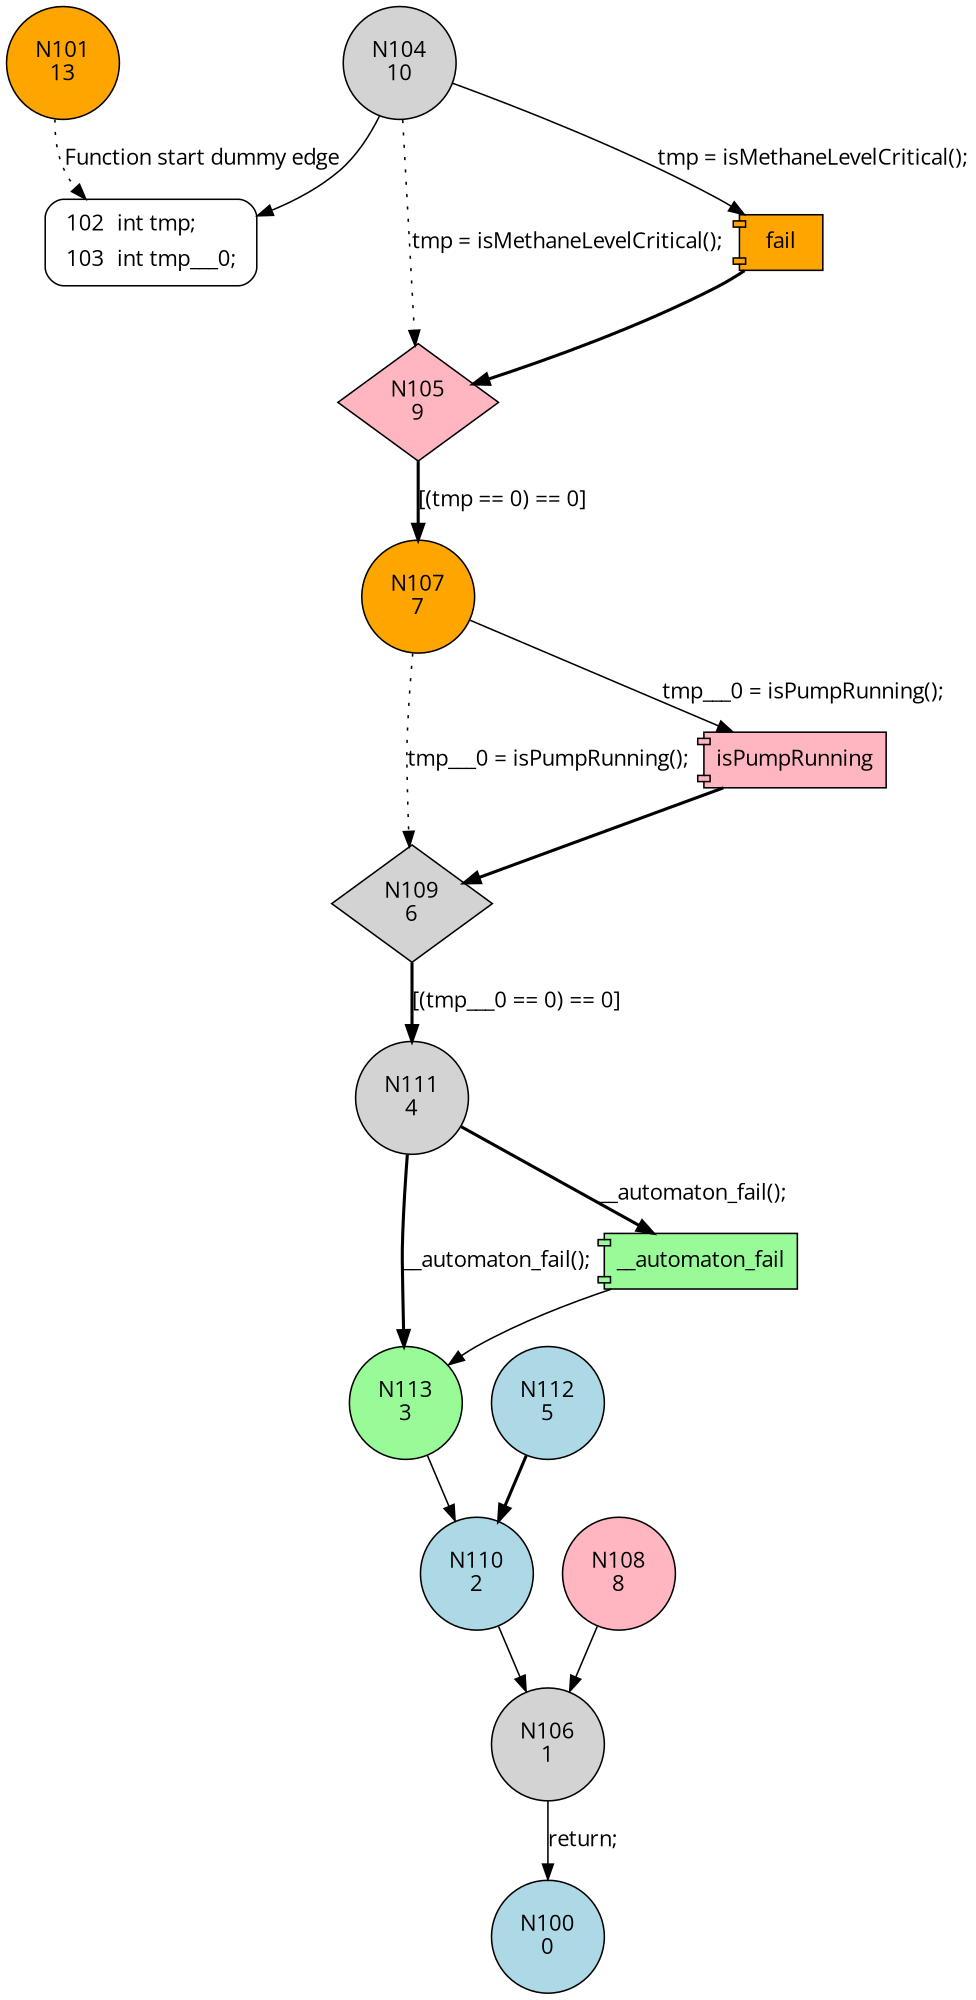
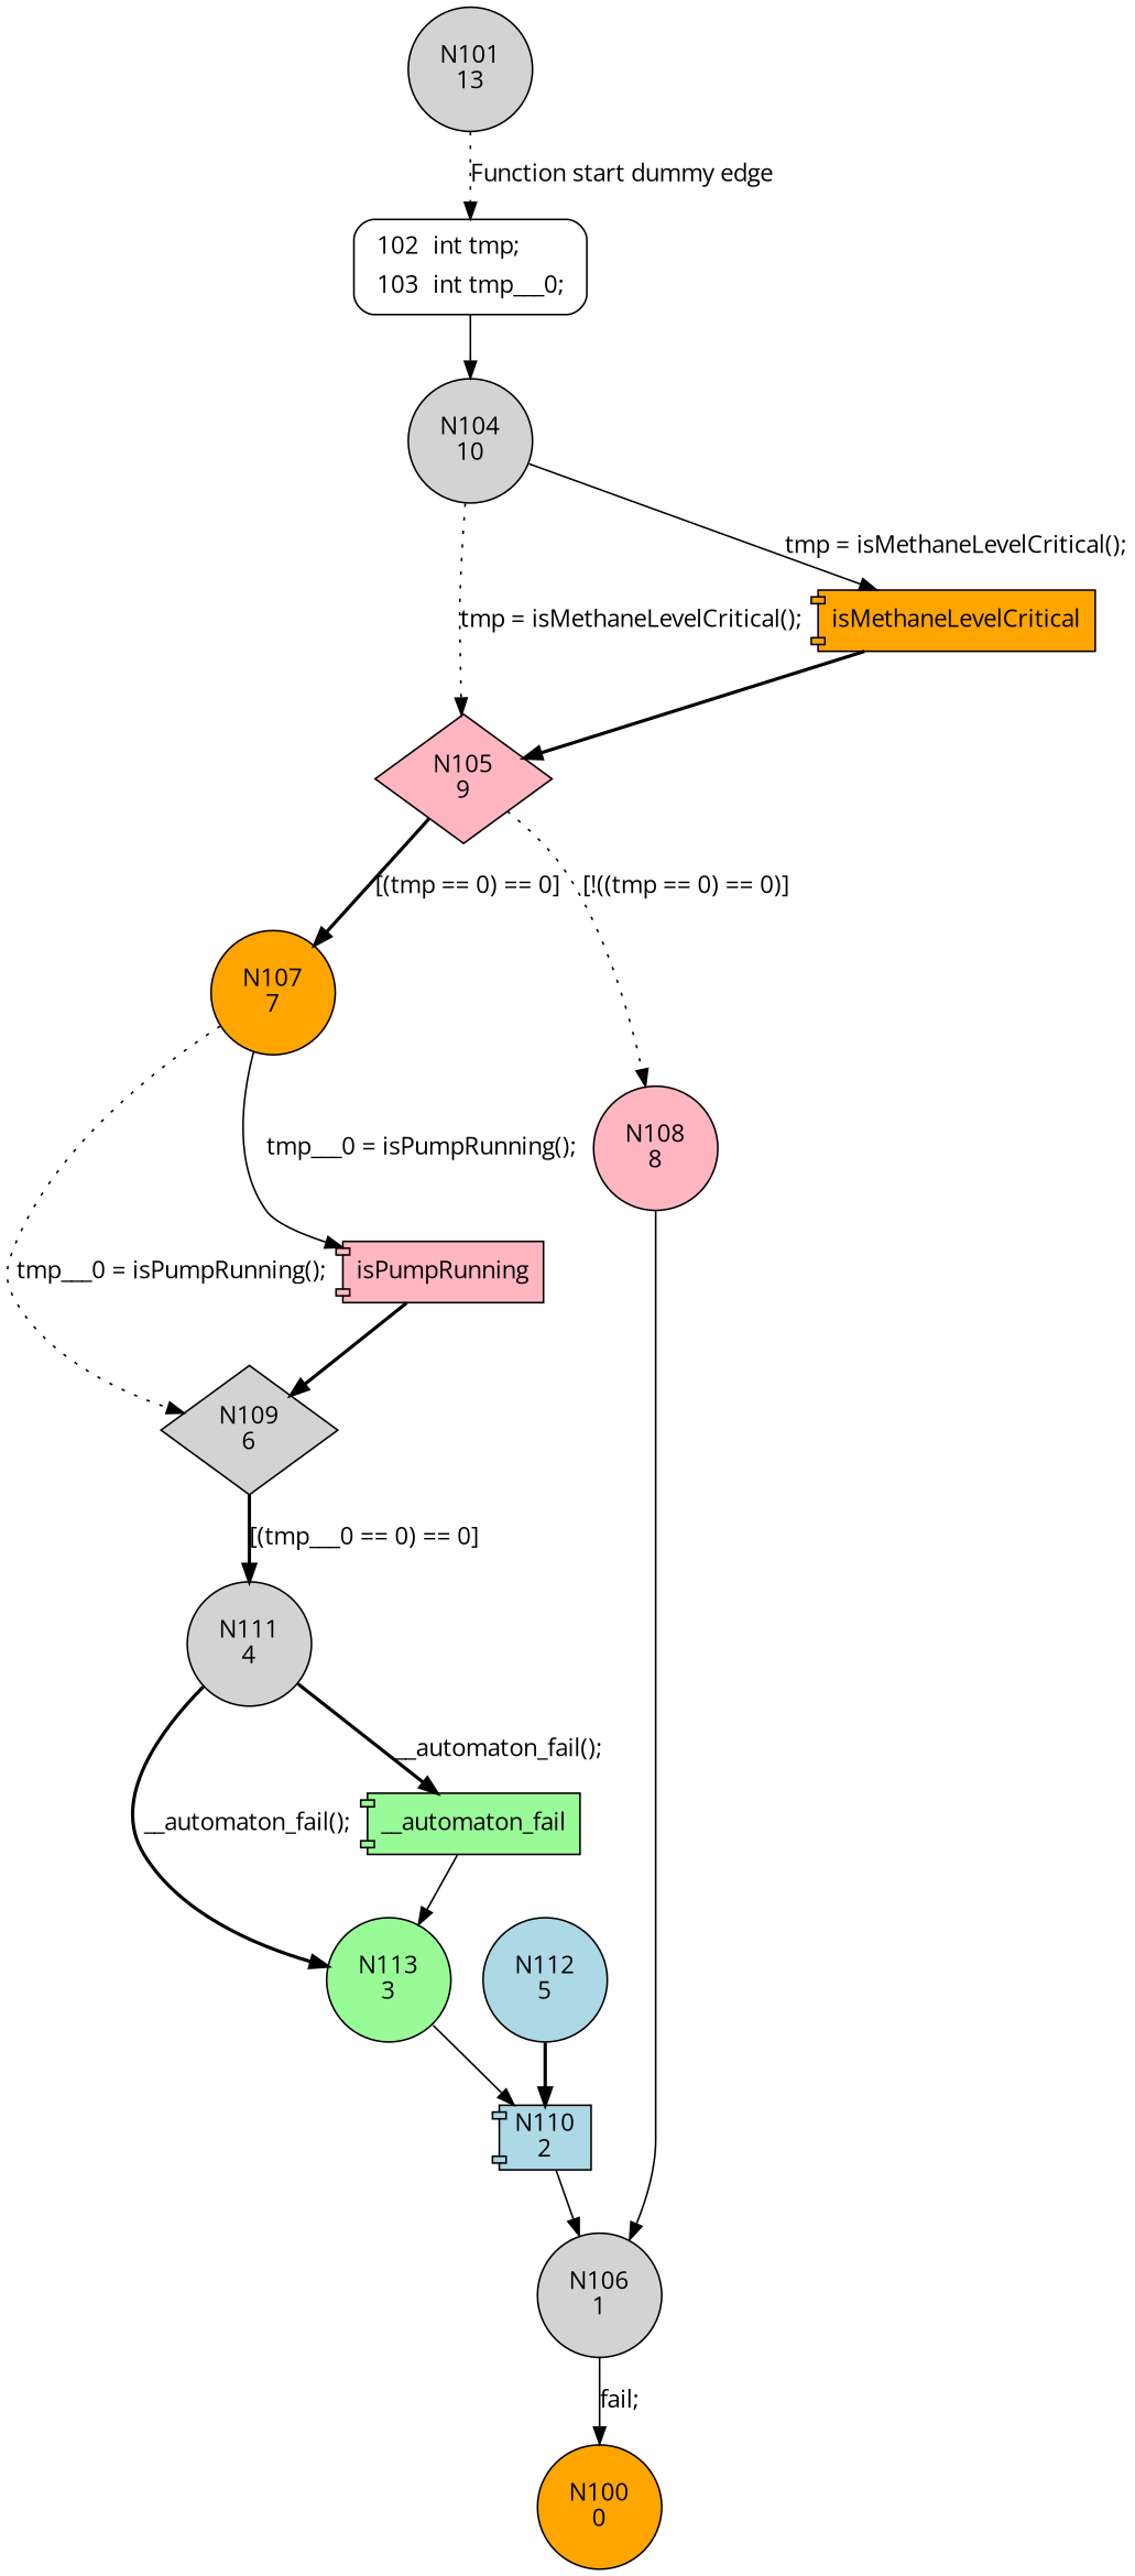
  digraph {
    fontname="Open Sans"
    node [fillcolor=lightgrey fontname="Open Sans" shape=circle style=filled]
    edge [fontname="Open Sans" style=solid]
-   n1 [fillcolor=orange label="N101\n13"]
+   n1 [label="N101\n13"]
    n2 [fillcolor=white label=<<table border="0" cellborder="0" cellpadding="3" bgcolor="white"><tr><td align="right">102</td><td align="left">int tmp;</td></tr><tr><td align="right">103</td><td align="left">int tmp___0;</td></tr></table>> penwidth=1 shape=Mrecord style="filled,bold"]
    n3 [label="N104\n10"]
    n4 [fillcolor=lightpink label="N105\n9" shape=diamond]
-   n5 [fillcolor=orange label=fail shape=component]
+   n5 [fillcolor=orange label=isMethaneLevelCritical shape=component]
    n6 [fillcolor=orange label="N107\n7"]
    n7 [fillcolor=lightpink label="N108\n8"]
    n8 [label="N109\n6" shape=diamond]
    n9 [fillcolor=lightpink label=isPumpRunning shape=component]
    n10 [label="N106\n1"]
    n11 [label="N111\n4"]
-   n12 [fillcolor=lightblue label="N100\n0"]
+   n12 [fillcolor=orange label="N100\n0"]
    n13 [fillcolor=palegreen label="N113\n3"]
    n14 [fillcolor=palegreen label=__automaton_fail shape=component]
    n15 [fillcolor=lightblue label="N112\n5"]
-   n16 [fillcolor=lightblue label="N110\n2"]
+   n16 [fillcolor=lightblue label="N110\n2" shape=component]
    n1 -> n2 [label="Function start dummy edge" style=dotted]
-   n3 -> n2
+   n2 -> n3
    n3 -> n4 [label="tmp = isMethaneLevelCritical();" style=dotted]
    n3 -> n5 [label="tmp = isMethaneLevelCritical();"]
    n4 -> n6 [label="[(tmp == 0) == 0]" style=bold]
+   n4 -> n7 [label="[!((tmp == 0) == 0)]" style=dotted]
    n5 -> n4 [style=bold]
    n6 -> n8 [label="tmp___0 = isPumpRunning();" style=dotted]
    n6 -> n9 [label="tmp___0 = isPumpRunning();"]
    n7 -> n10
    n8 -> n11 [label="[(tmp___0 == 0) == 0]" style=bold]
    n9 -> n8 [style=bold]
-   n10 -> n12 [label="return;"]
+   n10 -> n12 [label="fail;"]
    n11 -> n13 [label="__automaton_fail();" style=bold]
    n11 -> n14 [label="__automaton_fail();" style=bold]
    n13 -> n16
    n14 -> n13
    n15 -> n16 [style=bold]
    n16 -> n10
  }
